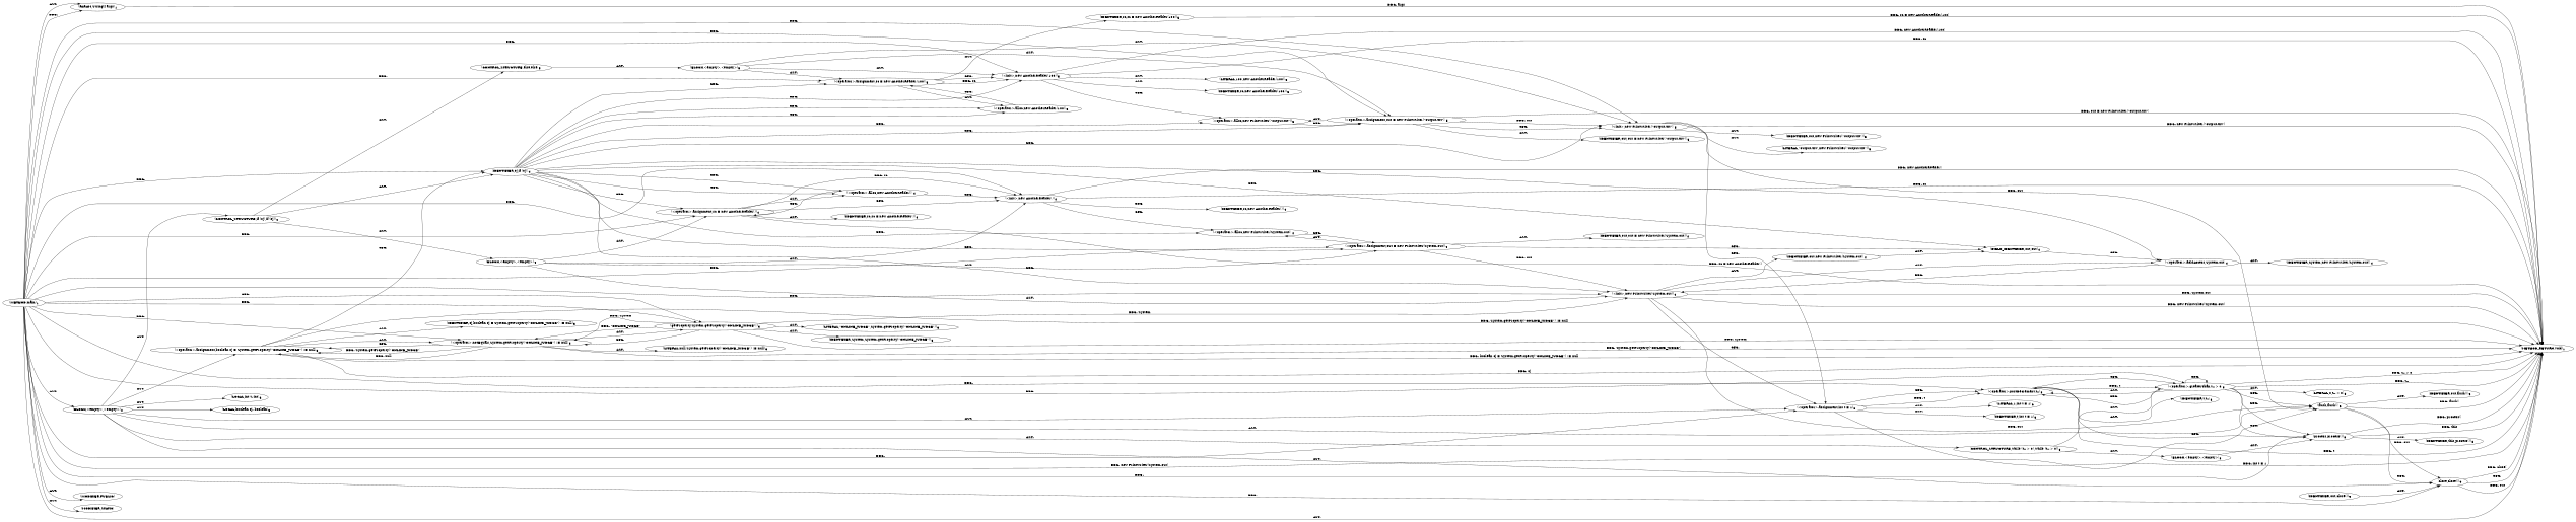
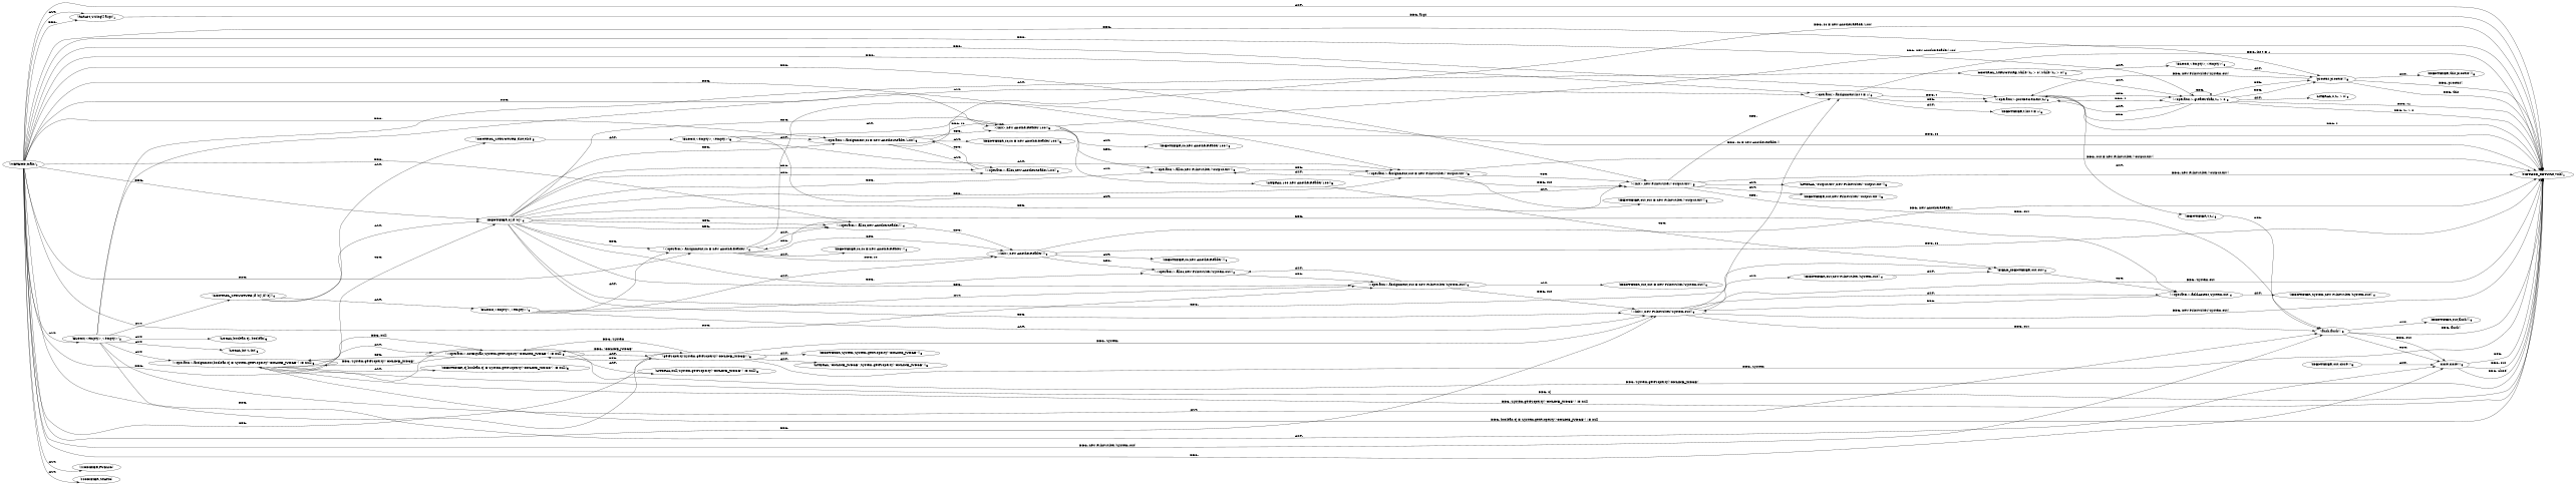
  digraph {
    rankdir=LR
    n1 [label=<(METHOD,main)<SUB>1</SUB>>]
    n2 [label=<(PARAM,String[] args)<SUB>1</SUB>>]
    n3 [label=<(BLOCK,&lt;empty&gt;,&lt;empty&gt;)<SUB>2</SUB>>]
    n4 [label=<(&lt;operator&gt;.notEquals,System.getProperty(&quot;ONLINE_JUDGE&quot;) != null)<SUB>3</SUB>>]
    n5 [label=<(getProperty,System.getProperty(&quot;ONLINE_JUDGE&quot;))<SUB>3</SUB>>]
    n6 [label=<(IDENTIFIER,oj,if (oj))<SUB>4</SUB>>]
    n7 [label=<(&lt;operator&gt;.assignment,sc = new AnotherReader())<SUB>4</SUB>>]
    n8 [label=<(&lt;init&gt;,new AnotherReader())<SUB>4</SUB>>]
    n9 [label=<(&lt;operator&gt;.assignment,out = new PrintWriter(System.out))<SUB>4</SUB>>]
    n10 [label=<(&lt;init&gt;,new PrintWriter(System.out))<SUB>4</SUB>>]
    n11 [label=<(&lt;operator&gt;.assignment,sc = new AnotherReader(100))<SUB>5</SUB>>]
    n12 [label=<(&lt;init&gt;,new AnotherReader(100))<SUB>5</SUB>>]
    n13 [label=<(&lt;operator&gt;.assignment,out = new PrintWriter(&quot;output.txt&quot;))<SUB>5</SUB>>]
    n14 [label=<(&lt;init&gt;,new PrintWriter(&quot;output.txt&quot;))<SUB>5</SUB>>]
    n15 [label=<(&lt;operator&gt;.assignment,int t = 1)<SUB>6</SUB>>]
    n16 [label=<(&lt;operator&gt;.greaterThan,t-- &gt; 0)<SUB>8</SUB>>]
    n17 [label=<(&lt;operator&gt;.postDecrement,t--)<SUB>8</SUB>>]
    n18 [label=<(process,process())<SUB>8</SUB>>]
    n19 [label=<(flush,flush())<SUB>9</SUB>>]
    n20 [label=<(close,close())<SUB>9</SUB>>]
    n21 [label=<(MODIFIER,PUBLIC)>]
    n22 [label=<(MODIFIER,STATIC)>]
    n23 [label=<(METHOD_RETURN,void)<SUB>1</SUB>>]
    n24 [label=<(LOCAL,boolean oj: boolean)<SUB>3</SUB>>]
    n25 [label=<(&lt;operator&gt;.assignment,boolean oj = System.getProperty(&quot;ONLINE_JUDGE&quot;) != null)<SUB>3</SUB>>]
    n26 [label=<(CONTROL_STRUCTURE,if (oj),if (oj))<SUB>4</SUB>>]
    n27 [label=<(LOCAL,int t: int)<SUB>6</SUB>>]
    n28 [label=<(CONTROL_STRUCTURE,while (t-- &gt; 0),while (t-- &gt; 0))<SUB>8</SUB>>]
    n29 [label=<(LITERAL,null,System.getProperty(&quot;ONLINE_JUDGE&quot;) != null)<SUB>3</SUB>>]
    n30 [label=<(IDENTIFIER,System,System.getProperty(&quot;ONLINE_JUDGE&quot;))<SUB>3</SUB>>]
    n31 [label=<(LITERAL,&quot;ONLINE_JUDGE&quot;,System.getProperty(&quot;ONLINE_JUDGE&quot;))<SUB>3</SUB>>]
    n32 [label=<(&lt;operator&gt;.alloc,new AnotherReader())<SUB>4</SUB>>]
    n33 [label=<(&lt;operator&gt;.alloc,new PrintWriter(System.out))<SUB>4</SUB>>]
    n34 [label=<(&lt;operator&gt;.fieldAccess,System.out)<SUB>4</SUB>>]
    n35 [label=<(FIELD_IDENTIFIER,out,out)<SUB>4</SUB>>]
    n36 [label=<(&lt;operator&gt;.alloc,new AnotherReader(100))<SUB>5</SUB>>]
    n37 [label=<(&lt;operator&gt;.alloc,new PrintWriter(&quot;output.txt&quot;))<SUB>5</SUB>>]
    n38 [label=<(IDENTIFIER,sc,sc = new AnotherReader())<SUB>4</SUB>>]
    n39 [label=<(IDENTIFIER,sc,new AnotherReader())<SUB>4</SUB>>]
    n40 [label=<(IDENTIFIER,out,out = new PrintWriter(System.out))<SUB>4</SUB>>]
    n41 [label=<(IDENTIFIER,out,new PrintWriter(System.out))<SUB>4</SUB>>]
    n42 [label=<(IDENTIFIER,sc,sc = new AnotherReader(100))<SUB>5</SUB>>]
    n43 [label=<(IDENTIFIER,sc,new AnotherReader(100))<SUB>5</SUB>>]
    n44 [label=<(LITERAL,100,new AnotherReader(100))<SUB>5</SUB>>]
    n45 [label=<(IDENTIFIER,out,out = new PrintWriter(&quot;output.txt&quot;))<SUB>5</SUB>>]
    n46 [label=<(IDENTIFIER,out,new PrintWriter(&quot;output.txt&quot;))<SUB>5</SUB>>]
    n47 [label=<(LITERAL,&quot;output.txt&quot;,new PrintWriter(&quot;output.txt&quot;))<SUB>5</SUB>>]
    n48 [label=<(IDENTIFIER,t,int t = 1)<SUB>6</SUB>>]
-   n49 [label=<(LITERAL,1,int t = 1)<SUB>6</SUB>>]
    n50 [label=<(LITERAL,0,t-- &gt; 0)<SUB>8</SUB>>]
    n51 [label=<(IDENTIFIER,t,t--)<SUB>8</SUB>>]
    n52 [label=<(IDENTIFIER,this,process())<SUB>8</SUB>>]
    n53 [label=<(IDENTIFIER,out,flush())<SUB>9</SUB>>]
    n54 [label=<(IDENTIFIER,oj,boolean oj = System.getProperty(&quot;ONLINE_JUDGE&quot;) != null)<SUB>3</SUB>>]
    n55 [label=<(BLOCK,&lt;empty&gt;,&lt;empty&gt;)<SUB>4</SUB>>]
    n56 [label=<(CONTROL_STRUCTURE,else,else)<SUB>5</SUB>>]
    n57 [label=<(BLOCK,&lt;empty&gt;,&lt;empty&gt;)<SUB>8</SUB>>]
    n58 [label=<(BLOCK,&lt;empty&gt;,&lt;empty&gt;)<SUB>5</SUB>>]
    n59 [label=<(IDENTIFIER,System,new PrintWriter(System.out))<SUB>4</SUB>>]
    n60 [label=<(IDENTIFIER,out,close())<SUB>9</SUB>>]
    n1 -> n2 [label="AST: "]
    n1 -> n2 [label="DDG: "]
    n1 -> n3 [label="AST: "]
    n1 -> n4 [label="DDG: "]
    n1 -> n5 [label="CFG: "]
    n1 -> n5 [label="DDG: "]
    n1 -> n6 [label="DDG: "]
    n1 -> n7 [label="DDG: "]
-   n1 -> n8 [label="DDG: "]
+   n1 -> n32 [label="DDG: "]
    n1 -> n9 [label="DDG: "]
    n1 -> n10 [label="DDG: "]
    n1 -> n11 [label="DDG: "]
    n1 -> n12 [label="DDG: "]
    n1 -> n13 [label="DDG: "]
    n1 -> n14 [label="DDG: "]
    n1 -> n15 [label="DDG: "]
    n1 -> n16 [label="DDG: "]
    n1 -> n17 [label="DDG: "]
    n1 -> n18 [label="DDG: "]
    n1 -> n19 [label="DDG: new PrintWriter(System.out)"]
    n1 -> n20 [label="DDG: "]
    n1 -> n21 [label="AST: "]
    n1 -> n22 [label="AST: "]
    n1 -> n23 [label="AST: "]
    n2 -> n23 [label="DDG: args"]
    n3 -> n15 [label="AST: "]
    n3 -> n19 [label="AST: "]
    n3 -> n20 [label="AST: "]
    n3 -> n24 [label="AST: "]
    n3 -> n25 [label="AST: "]
    n3 -> n26 [label="AST: "]
    n3 -> n27 [label="AST: "]
    n3 -> n28 [label="AST: "]
    n4 -> n5 [label="AST: "]
    n4 -> n23 [label="DDG: System.getProperty(&quot;ONLINE_JUDGE&quot;)"]
    n4 -> n25 [label="CFG: "]
    n4 -> n25 [label="DDG: System.getProperty(&quot;ONLINE_JUDGE&quot;)"]
    n4 -> n25 [label="DDG: null"]
    n4 -> n29 [label="AST: "]
    n5 -> n4 [label="CFG: "]
    n5 -> n4 [label="DDG: System"]
    n5 -> n4 [label="DDG: &quot;ONLINE_JUDGE&quot;"]
    n5 -> n10 [label="DDG: System"]
    n5 -> n23 [label="DDG: System"]
    n5 -> n30 [label="AST: "]
    n5 -> n31 [label="AST: "]
    n6 -> n7 [label="CDG: "]
    n6 -> n9 [label="CDG: "]
    n6 -> n10 [label="CDG: "]
    n6 -> n11 [label="CDG: "]
    n6 -> n12 [label="CDG: "]
    n6 -> n13 [label="CDG: "]
    n6 -> n14 [label="CDG: "]
    n6 -> n32 [label="CFG: "]
    n6 -> n32 [label="CDG: "]
    n6 -> n33 [label="CDG: "]
    n6 -> n34 [label="CDG: "]
    n6 -> n35 [label="CDG: "]
    n6 -> n36 [label="CFG: "]
    n6 -> n36 [label="CDG: "]
    n6 -> n37 [label="CDG: "]
    n7 -> n8 [label="CFG: "]
    n7 -> n8 [label="DDG: sc"]
    n7 -> n23 [label="DDG: sc = new AnotherReader()"]
    n7 -> n32 [label="AST: "]
    n7 -> n38 [label="AST: "]
    n8 -> n23 [label="DDG: sc"]
    n8 -> n23 [label="DDG: new AnotherReader()"]
    n8 -> n33 [label="CFG: "]
-   n8 -> n39 [label="CDG: "]
+   n8 -> n39 [label="AST: "]
    n9 -> n10 [label="DDG: out"]
    n9 -> n33 [label="AST: "]
-   n9 -> n35 [label="CFG: "]
+   n44 -> n35 [label="CFG: "]
    n9 -> n40 [label="AST: "]
    n10 -> n15 [label="CFG: "]
    n10 -> n19 [label="DDG: out"]
    n10 -> n23 [label="DDG: System.out"]
    n10 -> n23 [label="DDG: new PrintWriter(System.out)"]
    n10 -> n34 [label="AST: "]
    n10 -> n41 [label="AST: "]
    n11 -> n12 [label="CFG: "]
    n11 -> n12 [label="DDG: sc"]
-   n42 -> n23 [label="DDG: sc = new AnotherReader(100)"]
+   n11 -> n23 [label="DDG: sc = new AnotherReader(100)"]
    n11 -> n36 [label="AST: "]
    n11 -> n42 [label="AST: "]
    n12 -> n23 [label="DDG: sc"]
    n12 -> n23 [label="DDG: new AnotherReader(100)"]
    n12 -> n37 [label="CFG: "]
    n12 -> n43 [label="AST: "]
    n12 -> n44 [label="AST: "]
    n13 -> n14 [label="CFG: "]
    n13 -> n14 [label="DDG: out"]
    n13 -> n23 [label="DDG: out = new PrintWriter(&quot;output.txt&quot;)"]
    n13 -> n37 [label="AST: "]
    n13 -> n45 [label="AST: "]
    n14 -> n15 [label="CFG: "]
    n14 -> n19 [label="DDG: out"]
    n14 -> n23 [label="DDG: new PrintWriter(&quot;output.txt&quot;)"]
    n14 -> n46 [label="AST: "]
    n14 -> n47 [label="AST: "]
    n15 -> n17 [label="CFG: "]
    n15 -> n17 [label="DDG: t"]
    n15 -> n23 [label="DDG: int t = 1"]
    n15 -> n48 [label="AST: "]
-   n15 -> n49 [label="AST: "]
    n16 -> n16 [label="CDG: "]
    n16 -> n17 [label="AST: "]
    n16 -> n17 [label="CDG: "]
    n16 -> n18 [label="CFG: "]
    n16 -> n18 [label="CDG: "]
-   n16 -> n19 [label="CFG: "]
+   n51 -> n19 [label="CFG: "]
    n16 -> n23 [label="DDG: t--"]
    n16 -> n23 [label="DDG: t-- &gt; 0"]
    n16 -> n50 [label="AST: "]
    n17 -> n16 [label="CFG: "]
    n17 -> n16 [label="DDG: t"]
    n17 -> n23 [label="DDG: t"]
    n17 -> n51 [label="AST: "]
-   n18 -> n17 [label="CFG: "]
+   n18 -> n17 [label="DDG: new PrintWriter(System.out)"]
    n18 -> n23 [label="DDG: process()"]
    n18 -> n23 [label="DDG: this"]
    n18 -> n52 [label="AST: "]
    n19 -> n20 [label="CFG: "]
    n19 -> n20 [label="DDG: out"]
    n19 -> n23 [label="DDG: flush()"]
    n19 -> n53 [label="AST: "]
    n20 -> n23 [label="CFG: "]
    n20 -> n23 [label="DDG: out"]
    n20 -> n23 [label="DDG: close()"]
    n25 -> n4 [label="AST: "]
    n25 -> n6 [label="CFG: "]
    n25 -> n23 [label="DDG: oj"]
    n25 -> n23 [label="DDG: System.getProperty(&quot;ONLINE_JUDGE&quot;) != null"]
    n25 -> n23 [label="DDG: boolean oj = System.getProperty(&quot;ONLINE_JUDGE&quot;) != null"]
    n25 -> n54 [label="AST: "]
    n26 -> n6 [label="AST: "]
    n26 -> n55 [label="AST: "]
    n26 -> n56 [label="AST: "]
    n28 -> n16 [label="AST: "]
    n28 -> n57 [label="AST: "]
    n32 -> n7 [label="CFG: "]
    n32 -> n8 [label="CDG: "]
    n33 -> n9 [label="CFG: "]
    n34 -> n10 [label="DDG: "]
    n34 -> n59 [label="AST: "]
    n35 -> n34 [label="CFG: "]
    n36 -> n11 [label="CFG: "]
    n37 -> n13 [label="CFG: "]
    n41 -> n35 [label="AST: "]
    n55 -> n7 [label="AST: "]
    n55 -> n8 [label="AST: "]
    n55 -> n9 [label="AST: "]
    n55 -> n10 [label="AST: "]
    n56 -> n58 [label="AST: "]
    n57 -> n18 [label="AST: "]
    n58 -> n11 [label="AST: "]
    n58 -> n12 [label="AST: "]
    n58 -> n13 [label="AST: "]
    n58 -> n14 [label="AST: "]
    n60 -> n20 [label="AST: "]
  }
